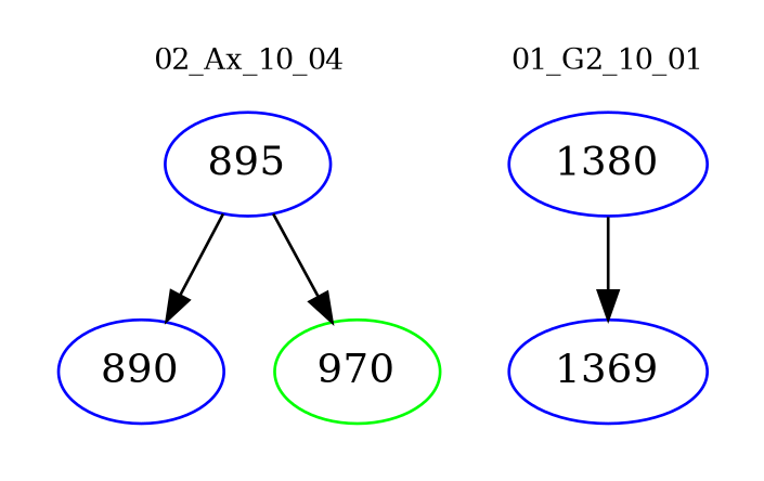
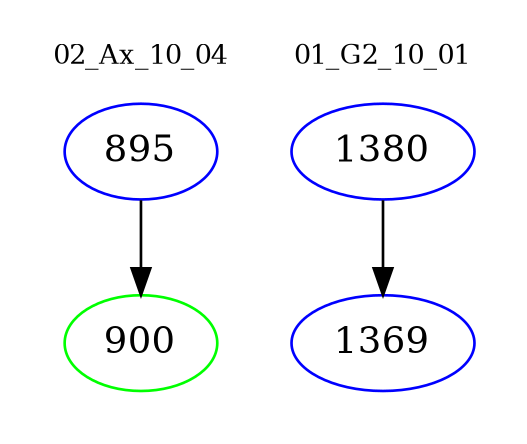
  digraph {
    node [color=blue]
    edge [color=black]
    n1 [label=895]
-   n2 [label=890]
-   n3 [color=green label=970]
+   n3 [color=green label=900]
    n4 [label=1380]
    n5 [label=1369]
    subgraph cluster_1 {
      color=white
      fontsize=10
      label="02_Ax_10_04"
      n1
-     n2
      n3
    }
    subgraph cluster_2 {
      color=white
      fontsize=10
      label="01_G2_10_01"
      n4
      n5
    }
-   n1 -> n2
    n1 -> n3
    n4 -> n5
  }
